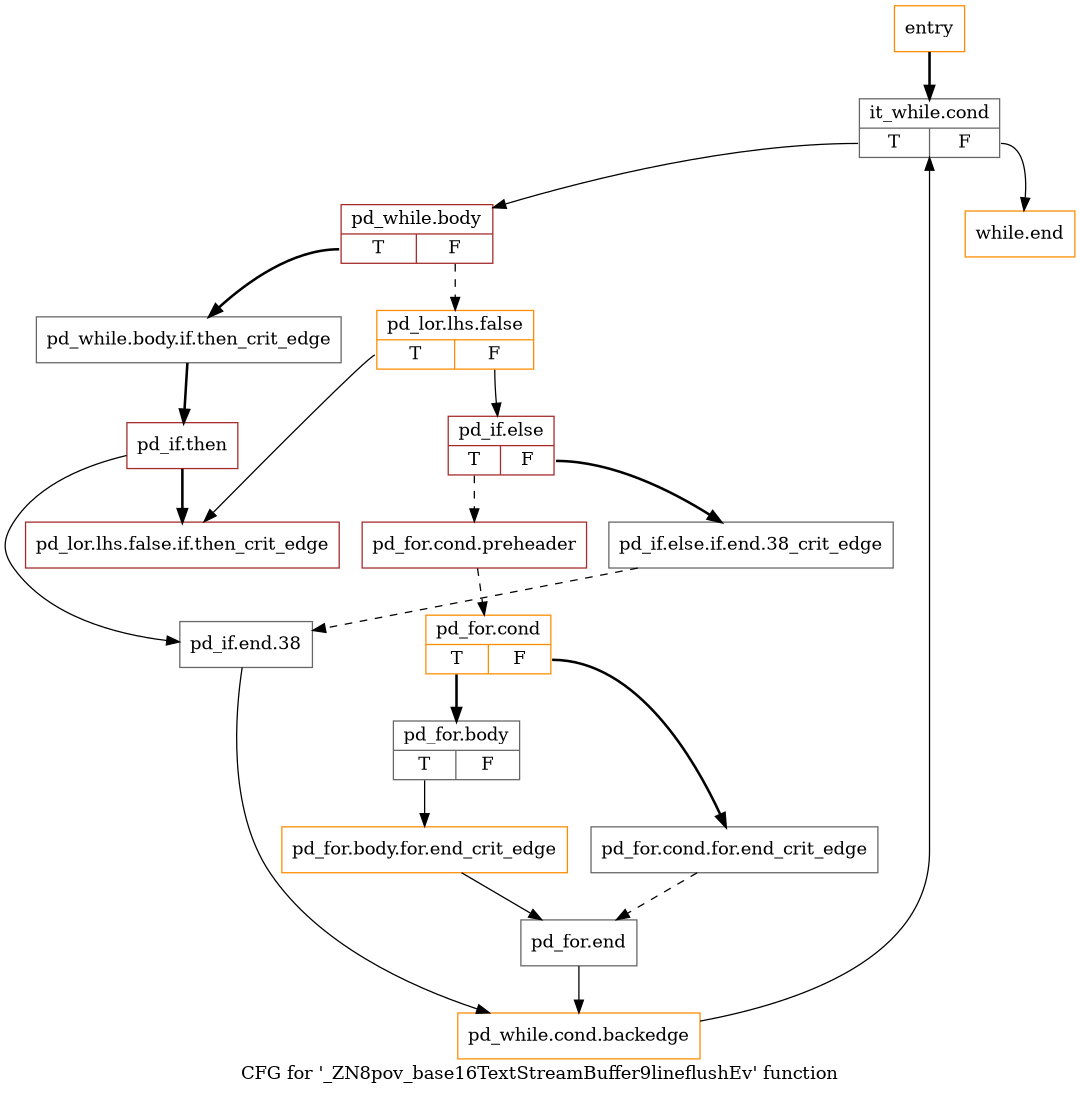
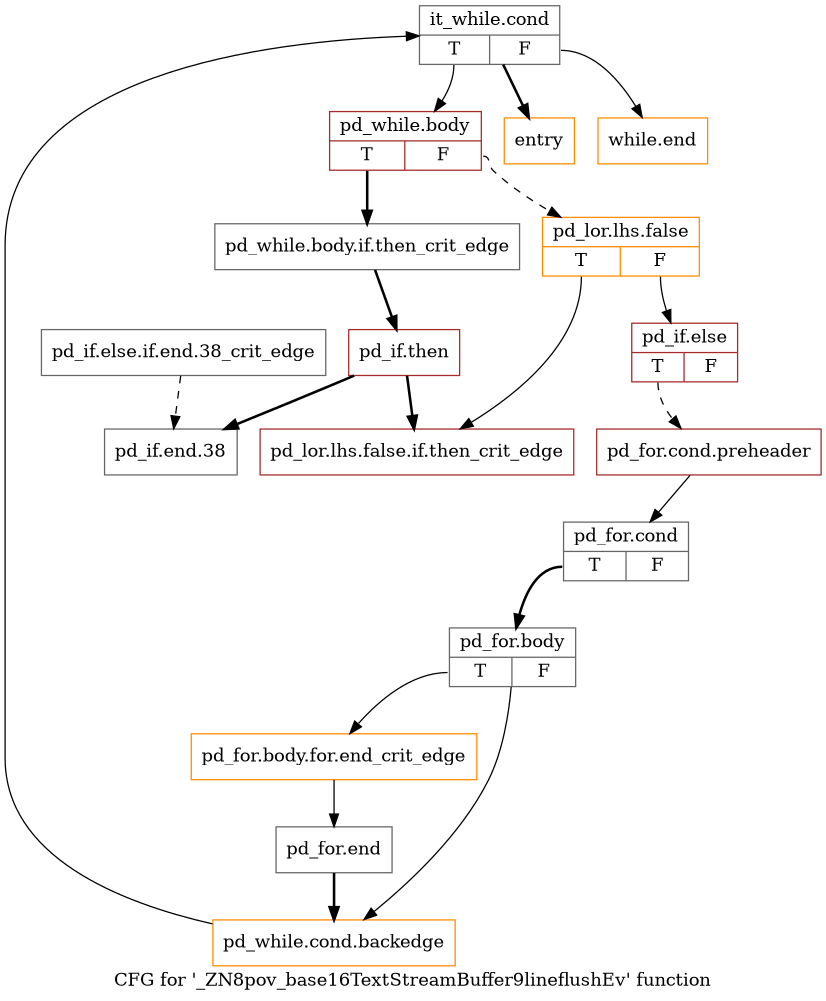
  digraph {
    label="CFG for '_ZN8pov_base16TextStreamBuffer9lineflushEv' function"
    node [color=gray40 shape=record]
    edge [style=solid]
    n1 [color=darkorange label="{entry}"]
    n2 [label="{it_while.cond|{<s0>T|<s1>F}}"]
    n3 [color=brown label="{pd_while.body|{<s0>T|<s1>F}}"]
    n4 [color=darkorange label="{while.end}"]
    n5 [label="{pd_while.body.if.then_crit_edge}"]
    n6 [color=darkorange label="{pd_lor.lhs.false|{<s0>T|<s1>F}}"]
    n7 [color=brown label="{pd_if.then}"]
    n8 [color=brown label="{pd_lor.lhs.false.if.then_crit_edge}"]
    n9 [color=brown label="{pd_if.else|{<s0>T|<s1>F}}"]
    n10 [label="{pd_if.end.38}"]
    n11 [color=brown label="{pd_for.cond.preheader}"]
    n12 [label="{pd_if.else.if.end.38_crit_edge}"]
    n13 [color=darkorange label="{pd_while.cond.backedge}"]
-   n14 [color=darkorange label="{pd_for.cond|{<s0>T|<s1>F}}"]
+   n14 [label="{pd_for.cond|{<s0>T|<s1>F}}"]
    n15 [label="{pd_for.body|{<s0>T|<s1>F}}"]
-   n16 [label="{pd_for.cond.for.end_crit_edge}"]
    n17 [color=darkorange label="{pd_for.body.for.end_crit_edge}"]
    n18 [label="{pd_for.end}"]
-   n1 -> n2 [style=bold]
+   n2 -> n1 [style=bold]
    n2 -> n3 [tailport=s0]
    n2 -> n4 [tailport=s1]
    n3 -> n5 [style=bold tailport=s0]
    n3 -> n6 [style=dashed tailport=s1]
    n5 -> n7 [style=bold]
    n6 -> n8 [tailport=s0]
    n6 -> n9 [tailport=s1]
    n7 -> n8 [style=bold]
-   n7 -> n10
+   n7 -> n10 [style=bold]
    n9 -> n11 [style=dashed tailport=s0]
-   n9 -> n12 [style=bold tailport=s1]
-   n10 -> n13
-   n11 -> n14 [style=dashed]
+   n15 -> n13
+   n11 -> n14
    n12 -> n10 [style=dashed]
    n13 -> n2
    n14 -> n15 [style=bold tailport=s0]
-   n14 -> n16 [style=bold tailport=s1]
    n15 -> n17 [tailport=s0]
-   n16 -> n18 [style=dashed]
    n17 -> n18
-   n18 -> n13
+   n18 -> n13 [style=bold]
  }
